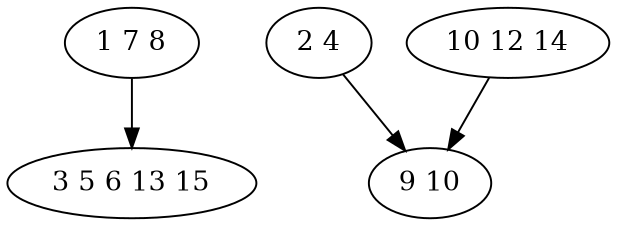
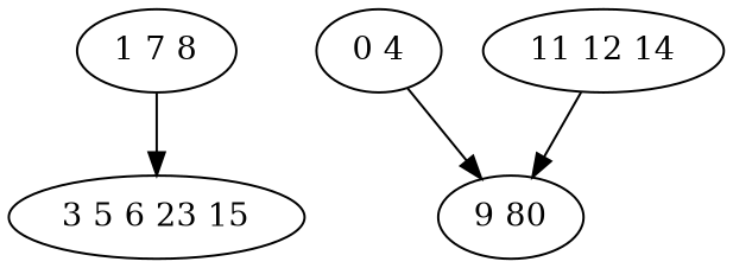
  digraph {
    n1 [label="1 7 8"]
-   n2 [label="3 5 6 13 15"]
-   n3 [label="2 4"]
-   n4 [label="9 10"]
-   n5 [label="10 12 14"]
+   n2 [label="3 5 6 23 15"]
+   n3 [label="0 4"]
+   n4 [label="9 80"]
+   n5 [label="11 12 14"]
    n1 -> n2
    n3 -> n4
    n5 -> n4
  }
